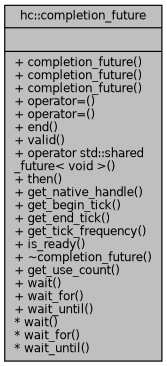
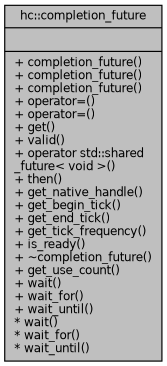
  digraph {
-   n1 [color=black fillcolor=grey75 fontcolor=black fontname=Helvetica fontsize=10 height=0.2 label="{hc::completion_future\n||+ completion_future()\l+ completion_future()\l+ completion_future()\l+ operator=()\l+ operator=()\l+ end()\l+ valid()\l+ operator std::shared\l_future\< void \>()\l+ then()\l+ get_native_handle()\l+ get_begin_tick()\l+ get_end_tick()\l+ get_tick_frequency()\l+ is_ready()\l+ ~completion_future()\l+ get_use_count()\l+ wait()\l+ wait_for()\l+ wait_until()\l* wait()\l* wait_for()\l* wait_until()\l}" shape=record style=filled width=0.4]
+   n1 [color=black fillcolor=grey75 fontcolor=black fontname=Helvetica fontsize=10 height=0.2 label="{hc::completion_future\n||+ completion_future()\l+ completion_future()\l+ completion_future()\l+ operator=()\l+ operator=()\l+ get()\l+ valid()\l+ operator std::shared\l_future\< void \>()\l+ then()\l+ get_native_handle()\l+ get_begin_tick()\l+ get_end_tick()\l+ get_tick_frequency()\l+ is_ready()\l+ ~completion_future()\l+ get_use_count()\l+ wait()\l+ wait_for()\l+ wait_until()\l* wait()\l* wait_for()\l* wait_until()\l}" shape=record style=filled width=0.4]
  }
